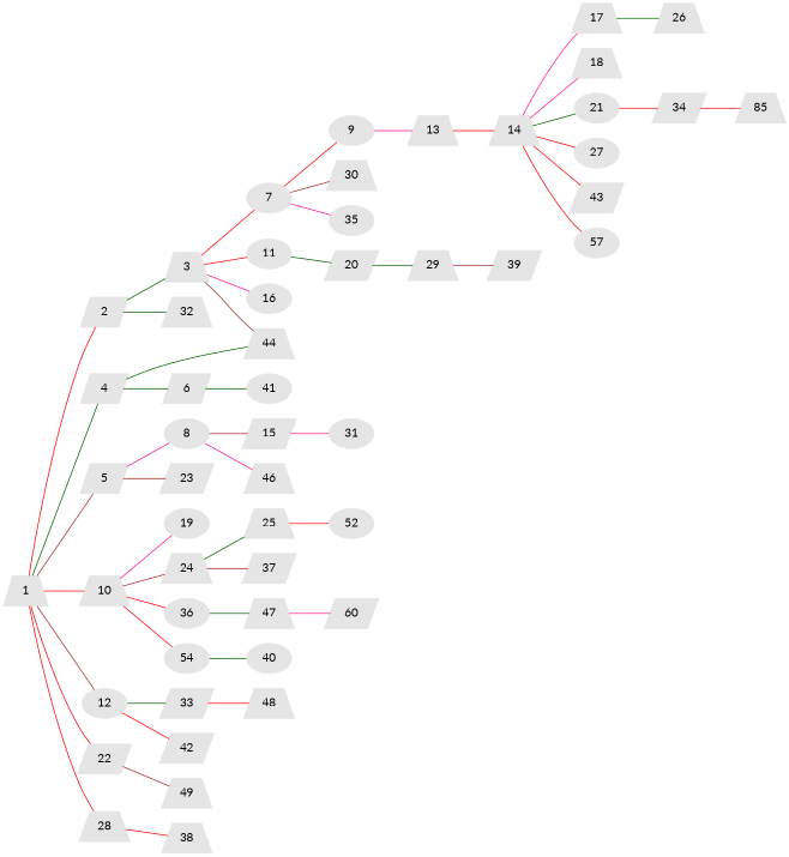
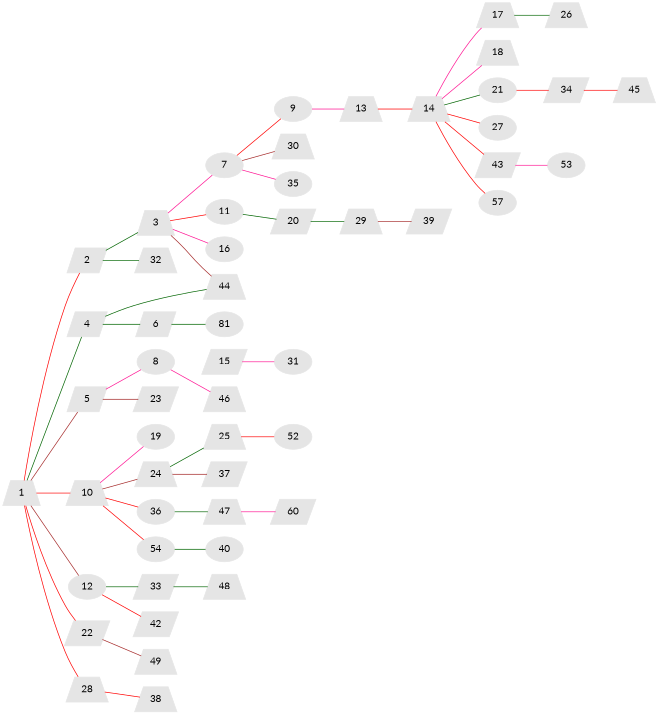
  graph {
    fontname=Lato
    rankdir=LR
    node [color=gray90 fontname=Lato shape=trapezium style=filled]
    edge [color=red fontname=Lato]
    2 [shape=parallelogram]
    1
    4 [shape=parallelogram]
    5 [shape=parallelogram]
    10
    12 [shape=ellipse]
    22 [shape=parallelogram]
    28
    3
    32
    44
    6 [shape=parallelogram]
    8 [shape=ellipse]
    23 [shape=parallelogram]
    19 [shape=ellipse]
    24
    36 [shape=ellipse]
    54 [shape=ellipse]
    33 [shape=parallelogram]
    42 [shape=parallelogram]
    49
    38
    7 [shape=ellipse]
    11 [shape=ellipse]
    16 [shape=ellipse]
    9 [shape=ellipse]
    30
    35 [shape=ellipse]
    20 [shape=parallelogram]
-   41 [shape=ellipse]
+   41 [shape=ellipse label=81]
    15 [shape=parallelogram]
    46
    13
    31 [shape=ellipse]
    14
    25
    37 [shape=parallelogram]
    47
    40 [shape=ellipse]
    29
    48
    17
    18
    21 [shape=ellipse]
    27 [shape=ellipse]
    43 [shape=parallelogram]
    n47 [label=57 shape=ellipse]
    26
    34 [shape=parallelogram]
+   53 [shape=ellipse]
    39 [shape=parallelogram]
-   45 [label=85]
+   45
    52 [shape=ellipse]
    n54 [label=60 shape=parallelogram]
    2 -- 3 [color=darkgreen]
    2 -- 32 [color=darkgreen]
    1 -- 2
    1 -- 4 [color=darkgreen]
    1 -- 5 [color=brown]
    1 -- 10
    1 -- 12 [color=brown]
    1 -- 22
    1 -- 28
    4 -- 44 [color=darkgreen]
    4 -- 6 [color=darkgreen]
    5 -- 8 [color=deeppink]
    5 -- 23 [color=brown]
    10 -- 19 [color=deeppink]
    10 -- 24 [color=brown]
    10 -- 36
    10 -- 54
    12 -- 33 [color=darkgreen]
    12 -- 42
    22 -- 49 [color=brown]
    28 -- 38
    3 -- 44 [color=brown]
-   3 -- 7
+   3 -- 7 [color=deeppink]
    3 -- 11
    3 -- 16 [color=deeppink]
    6 -- 41 [color=darkgreen]
-   8 -- 15 [color=brown]
    8 -- 46 [color=deeppink]
    24 -- 25 [color=darkgreen]
    24 -- 37 [color=brown]
    36 -- 47 [color=darkgreen]
    54 -- 40 [color=darkgreen]
-   33 -- 48
+   33 -- 48 [color=darkgreen]
    7 -- 9
    7 -- 30 [color=brown]
    7 -- 35 [color=deeppink]
    11 -- 20 [color=darkgreen]
    9 -- 13 [color=deeppink]
    20 -- 29 [color=darkgreen]
    15 -- 31 [color=deeppink]
    13 -- 14
    14 -- 17 [color=deeppink]
    14 -- 18 [color=deeppink]
    14 -- 21 [color=darkgreen]
    14 -- 27
    14 -- 43
    14 -- n47
    25 -- 52
    47 -- n54 [color=deeppink]
    29 -- 39 [color=brown]
    17 -- 26 [color=darkgreen]
    21 -- 34
+   43 -- 53 [color=deeppink]
    34 -- 45
  }
